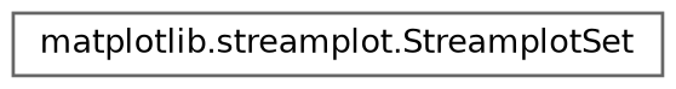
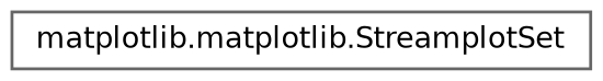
  digraph {
    rankdir=LR
-   n1 [color=grey40 fillcolor=white fontname=Helvetica fontsize=10 height=0.2 label="matplotlib.streamplot.StreamplotSet" shape=box style=filled width=0.4]
+   n1 [color=grey40 fillcolor=white fontname=Helvetica fontsize=10 height=0.2 label="matplotlib.matplotlib.StreamplotSet" shape=box style=filled width=0.4]
  }
